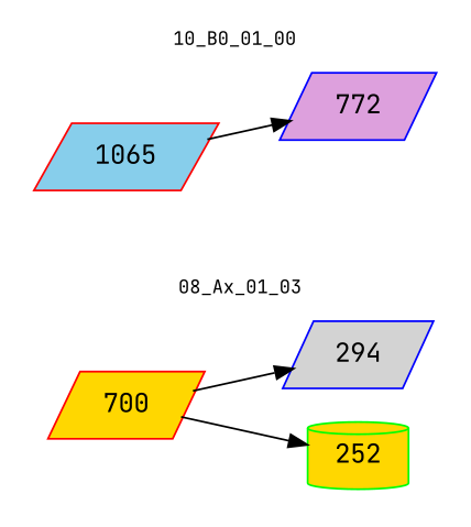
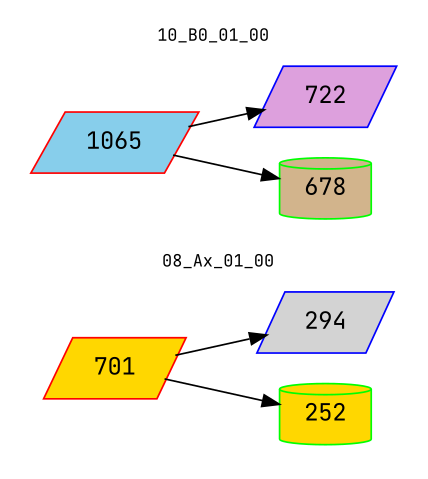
  digraph {
    fontname="JetBrains Mono"
    rankdir=LR
    node [color=red fillcolor=gold fontname="JetBrains Mono" shape=parallelogram style=filled]
    edge [color=black fontname="JetBrains Mono"]
-   n1 [label=700]
+   n1 [label=701]
    n2 [color=green label=252 shape=cylinder]
    n3 [color=blue fillcolor=lightgrey label=294]
    n4 [fillcolor=skyblue label=1065]
-   n6 [color=blue fillcolor=plum label=772]
+   n5 [color=green fillcolor=tan label=678 shape=cylinder]
+   n6 [color=blue fillcolor=plum label=722]
    subgraph cluster_1 {
      color=white
      fontsize=10
-     label="08_Ax_01_03"
+     label="08_Ax_01_00"
      n1
      n2
      n3
    }
    subgraph cluster_2 {
      color=white
      fontsize=10
      label="10_B0_01_00"
      n4
+     n5
      n6
    }
    n1 -> n2
    n1 -> n3
+   n4 -> n5
    n4 -> n6
  }
